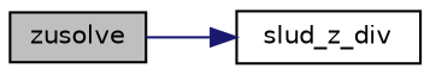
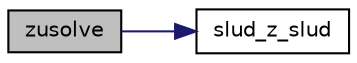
  digraph {
    rankdir=LR
    node [color=black fontname=Helvetica fontsize=10 shape=record style=filled]
    n1 [fillcolor=grey75 fontcolor=black height=0.2 label=zusolve width=0.4]
-   n2 [fillcolor=white height=0.2 label=slud_z_div width=0.4]
+   n2 [fillcolor=white height=0.2 label=slud_z_slud width=0.4]
    n1 -> n2 [color=midnightblue fontname=Helvetica fontsize=10 labelfontname=Helvetica labelfontsize=10 style=solid]
  }
